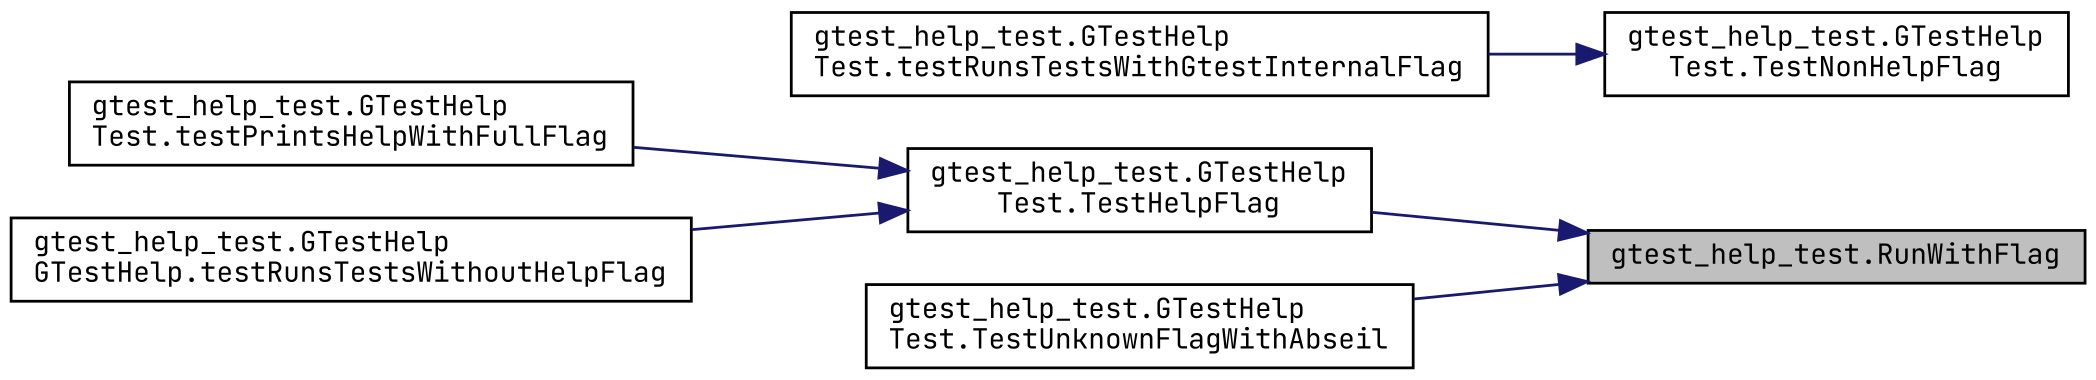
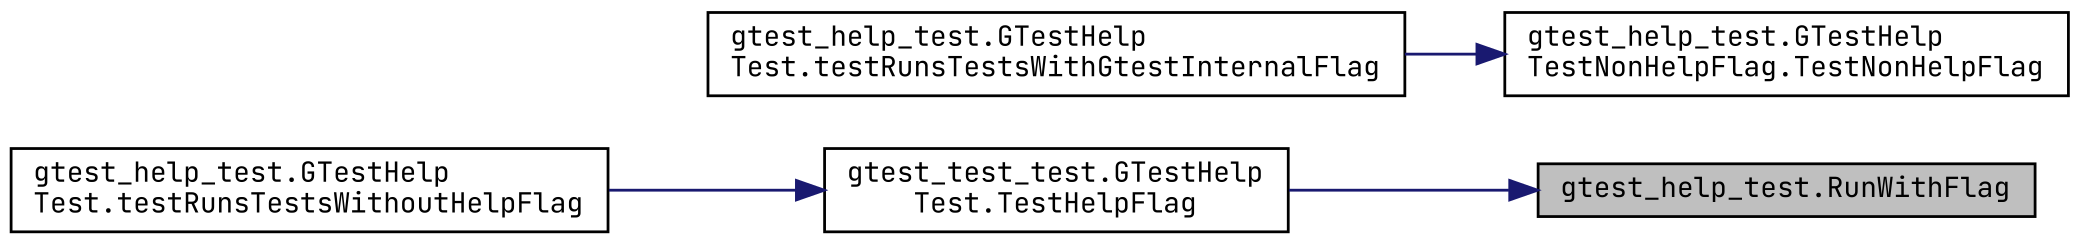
  digraph {
    fontname="JetBrains Mono"
    rankdir=RL
    node [color=black fontname="JetBrains Mono" fontsize=10 shape=record]
    edge [color=midnightblue dir=back fontname="JetBrains Mono" fontsize=10 labelfontname=Helvetica labelfontsize=10 style=solid]
    n1 [fillcolor=grey75 fontcolor=black height=0.2 label="gtest_help_test.RunWithFlag" style=filled width=0.4]
-   n2 [height=0.2 label="gtest_help_test.GTestHelp\lTest.TestHelpFlag" width=0.4]
-   n3 [height=0.2 label="gtest_help_test.GTestHelp\lTest.TestUnknownFlagWithAbseil" width=0.4]
-   n4 [height=0.2 label="gtest_help_test.GTestHelp\lTest.testPrintsHelpWithFullFlag" width=0.4]
-   n5 [height=0.2 label="gtest_help_test.GTestHelp\lGTestHelp.testRunsTestsWithoutHelpFlag" width=0.4]
-   n6 [height=0.2 label="gtest_help_test.GTestHelp\lTest.TestNonHelpFlag" width=0.4]
+   n2 [height=0.2 label="gtest_test_test.GTestHelp\lTest.TestHelpFlag" width=0.4]
+   n5 [height=0.2 label="gtest_help_test.GTestHelp\lTest.testRunsTestsWithoutHelpFlag" width=0.4]
+   n6 [height=0.2 label="gtest_help_test.GTestHelp\lTestNonHelpFlag.TestNonHelpFlag" width=0.4]
    n7 [height=0.2 label="gtest_help_test.GTestHelp\lTest.testRunsTestsWithGtestInternalFlag" width=0.4]
    n1 -> n2
-   n1 -> n3
-   n2 -> n4
    n2 -> n5
    n6 -> n7
  }
